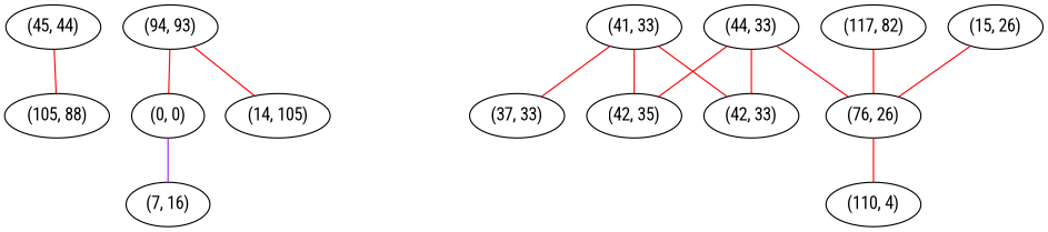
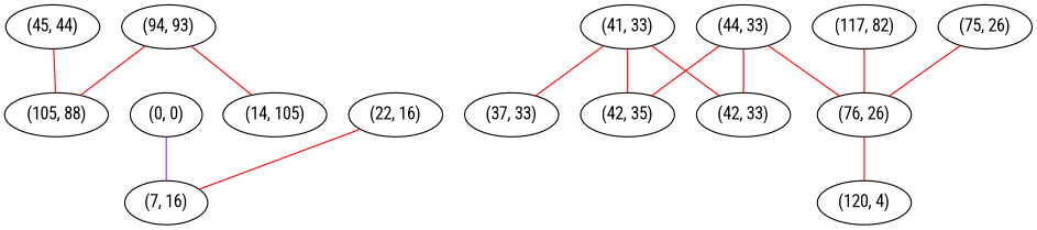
  graph {
    fontname="Roboto Condensed"
    node [fontname="Roboto Condensed"]
    edge [color=red fontname="Roboto Condensed" weight=1]
    "(45, 44)"
    "(105, 88)"
    "(0, 0)"
    "(7, 16)"
    "(44, 33)"
    "(42, 35)"
    "(42, 33)"
    "(76, 26)"
-   "(110, 4)"
+   "(110, 4)" [label="(120, 4)"]
    "(41, 33)"
    "(37, 33)"
+   "(22, 16)"
    "(117, 82)"
    "(94, 93)"
    "(14, 105)"
-   "(75, 26)" [label="(15, 26)"]
+   "(75, 26)"
    "(45, 44)" -- "(105, 88)"
    "(0, 0)" -- "(7, 16)" [color=purple weight=4]
    "(44, 33)" -- "(42, 35)"
    "(44, 33)" -- "(42, 33)"
    "(44, 33)" -- "(76, 26)"
    "(76, 26)" -- "(110, 4)"
    "(41, 33)" -- "(42, 35)"
    "(41, 33)" -- "(42, 33)"
    "(41, 33)" -- "(37, 33)"
+   "(22, 16)" -- "(7, 16)"
    "(117, 82)" -- "(76, 26)"
-   "(94, 93)" -- "(0, 0)"
+   "(94, 93)" -- "(105, 88)"
    "(94, 93)" -- "(14, 105)"
    "(75, 26)" -- "(76, 26)"
  }
